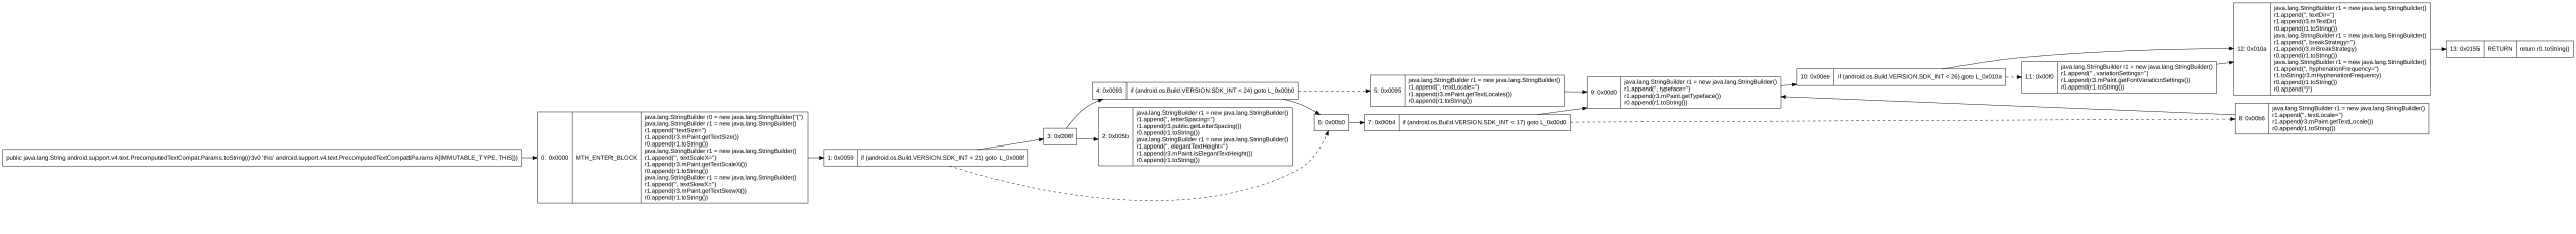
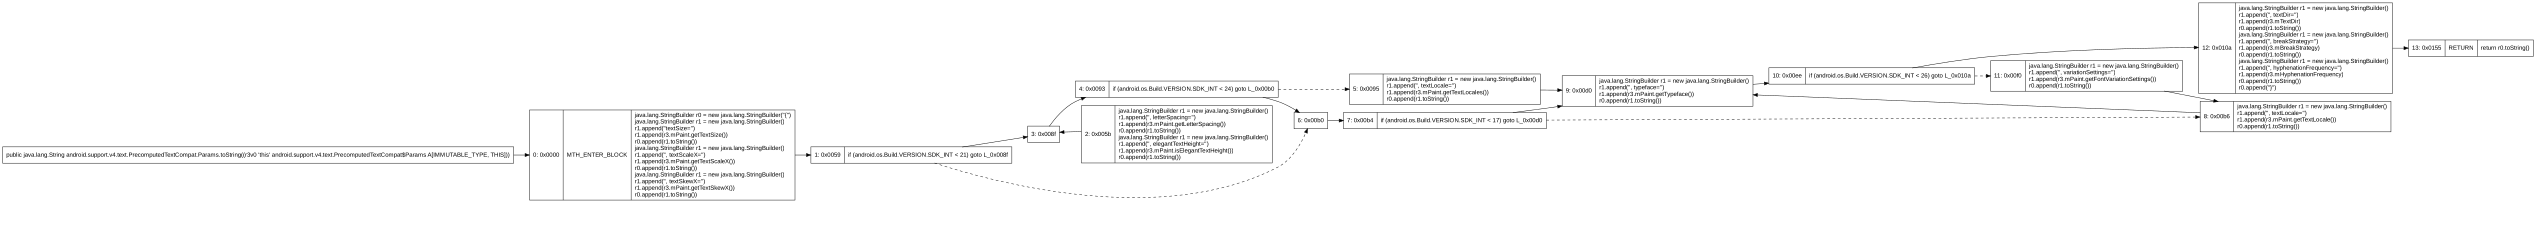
  digraph {
    fontname="Liberation Sans"
    rankdir=LR
    node [fontname="Liberation Sans" shape=record]
    edge [fontname="Liberation Sans"]
    n1 [label="{0\:\ 0x0000|MTH_ENTER_BLOCK\l|java.lang.StringBuilder r0 = new java.lang.StringBuilder(\"\{\")\ljava.lang.StringBuilder r1 = new java.lang.StringBuilder()\lr1.append(\"textSize=\")\lr1.append(r3.mPaint.getTextSize())\lr0.append(r1.toString())\ljava.lang.StringBuilder r1 = new java.lang.StringBuilder()\lr1.append(\", textScaleX=\")\lr1.append(r3.mPaint.getTextScaleX())\lr0.append(r1.toString())\ljava.lang.StringBuilder r1 = new java.lang.StringBuilder()\lr1.append(\", textSkewX=\")\lr1.append(r3.mPaint.getTextSkewX())\lr0.append(r1.toString())\l}"]
    n2 [label="{1\:\ 0x0059|if (android.os.Build.VERSION.SDK_INT \< 21) goto L_0x008f\l}"]
    n3 [label="{3\:\ 0x008f}"]
    n4 [label="{6\:\ 0x00b0}"]
-   n5 [label="{2\:\ 0x005b|java.lang.StringBuilder r1 = new java.lang.StringBuilder()\lr1.append(\", letterSpacing=\")\lr1.append(r3.public.getLetterSpacing())\lr0.append(r1.toString())\ljava.lang.StringBuilder r1 = new java.lang.StringBuilder()\lr1.append(\", elegantTextHeight=\")\lr1.append(r3.mPaint.isElegantTextHeight())\lr0.append(r1.toString())\l}"]
+   n5 [label="{2\:\ 0x005b|java.lang.StringBuilder r1 = new java.lang.StringBuilder()\lr1.append(\", letterSpacing=\")\lr1.append(r3.mPaint.getLetterSpacing())\lr0.append(r1.toString())\ljava.lang.StringBuilder r1 = new java.lang.StringBuilder()\lr1.append(\", elegantTextHeight=\")\lr1.append(r3.mPaint.isElegantTextHeight())\lr0.append(r1.toString())\l}"]
    n6 [label="{4\:\ 0x0093|if (android.os.Build.VERSION.SDK_INT \< 24) goto L_0x00b0\l}"]
    n7 [label="{5\:\ 0x0095|java.lang.StringBuilder r1 = new java.lang.StringBuilder()\lr1.append(\", textLocale=\")\lr1.append(r3.mPaint.getTextLocales())\lr0.append(r1.toString())\l}"]
    n8 [label="{9\:\ 0x00d0|java.lang.StringBuilder r1 = new java.lang.StringBuilder()\lr1.append(\", typeface=\")\lr1.append(r3.mPaint.getTypeface())\lr0.append(r1.toString())\l}"]
    n9 [label="{7\:\ 0x00b4|if (android.os.Build.VERSION.SDK_INT \< 17) goto L_0x00d0\l}"]
    n10 [label="{10\:\ 0x00ee|if (android.os.Build.VERSION.SDK_INT \< 26) goto L_0x010a\l}"]
    n11 [label="{8\:\ 0x00b6|java.lang.StringBuilder r1 = new java.lang.StringBuilder()\lr1.append(\", textLocale=\")\lr1.append(r3.mPaint.getTextLocale())\lr0.append(r1.toString())\l}"]
    n12 [label="{11\:\ 0x00f0|java.lang.StringBuilder r1 = new java.lang.StringBuilder()\lr1.append(\", variationSettings=\")\lr1.append(r3.mPaint.getFontVariationSettings())\lr0.append(r1.toString())\l}"]
-   n13 [label="{12\:\ 0x010a|java.lang.StringBuilder r1 = new java.lang.StringBuilder()\lr1.append(\", textDir=\")\lr1.append(r3.mTextDir)\lr0.append(r1.toString())\ljava.lang.StringBuilder r1 = new java.lang.StringBuilder()\lr1.append(\", breakStrategy=\")\lr1.append(r3.mBreakStrategy)\lr0.append(r1.toString())\ljava.lang.StringBuilder r1 = new java.lang.StringBuilder()\lr1.append(\", hyphenationFrequency=\")\lr1.toString(r3.mHyphenationFrequency)\lr0.append(r1.toString())\lr0.append(\"\}\")\l}"]
+   n13 [label="{12\:\ 0x010a|java.lang.StringBuilder r1 = new java.lang.StringBuilder()\lr1.append(\", textDir=\")\lr1.append(r3.mTextDir)\lr0.append(r1.toString())\ljava.lang.StringBuilder r1 = new java.lang.StringBuilder()\lr1.append(\", breakStrategy=\")\lr1.append(r3.mBreakStrategy)\lr0.append(r1.toString())\ljava.lang.StringBuilder r1 = new java.lang.StringBuilder()\lr1.append(\", hyphenationFrequency=\")\lr1.append(r3.mHyphenationFrequency)\lr0.append(r1.toString())\lr0.append(\"\}\")\l}"]
    n14 [label="{13\:\ 0x0155|RETURN\l|return r0.toString()\l}"]
    n15 [label="{public java.lang.String android.support.v4.text.PrecomputedTextCompat.Params.toString((r3v0 'this' android.support.v4.text.PrecomputedTextCompat$Params A[IMMUTABLE_TYPE, THIS])) }"]
    n1 -> n2
    n2 -> n3
    n2 -> n4 [style=dashed]
    n3 -> n6
    n4 -> n9
-   n3 -> n5
+   n5 -> n3
    n6 -> n4
    n6 -> n7 [style=dashed]
    n7 -> n8
    n8 -> n10
    n9 -> n8
    n9 -> n11 [style=dashed]
    n10 -> n12 [style=dashed]
    n10 -> n13
    n11 -> n8
-   n12 -> n13
+   n12 -> n11
    n13 -> n14
    n15 -> n1
  }
